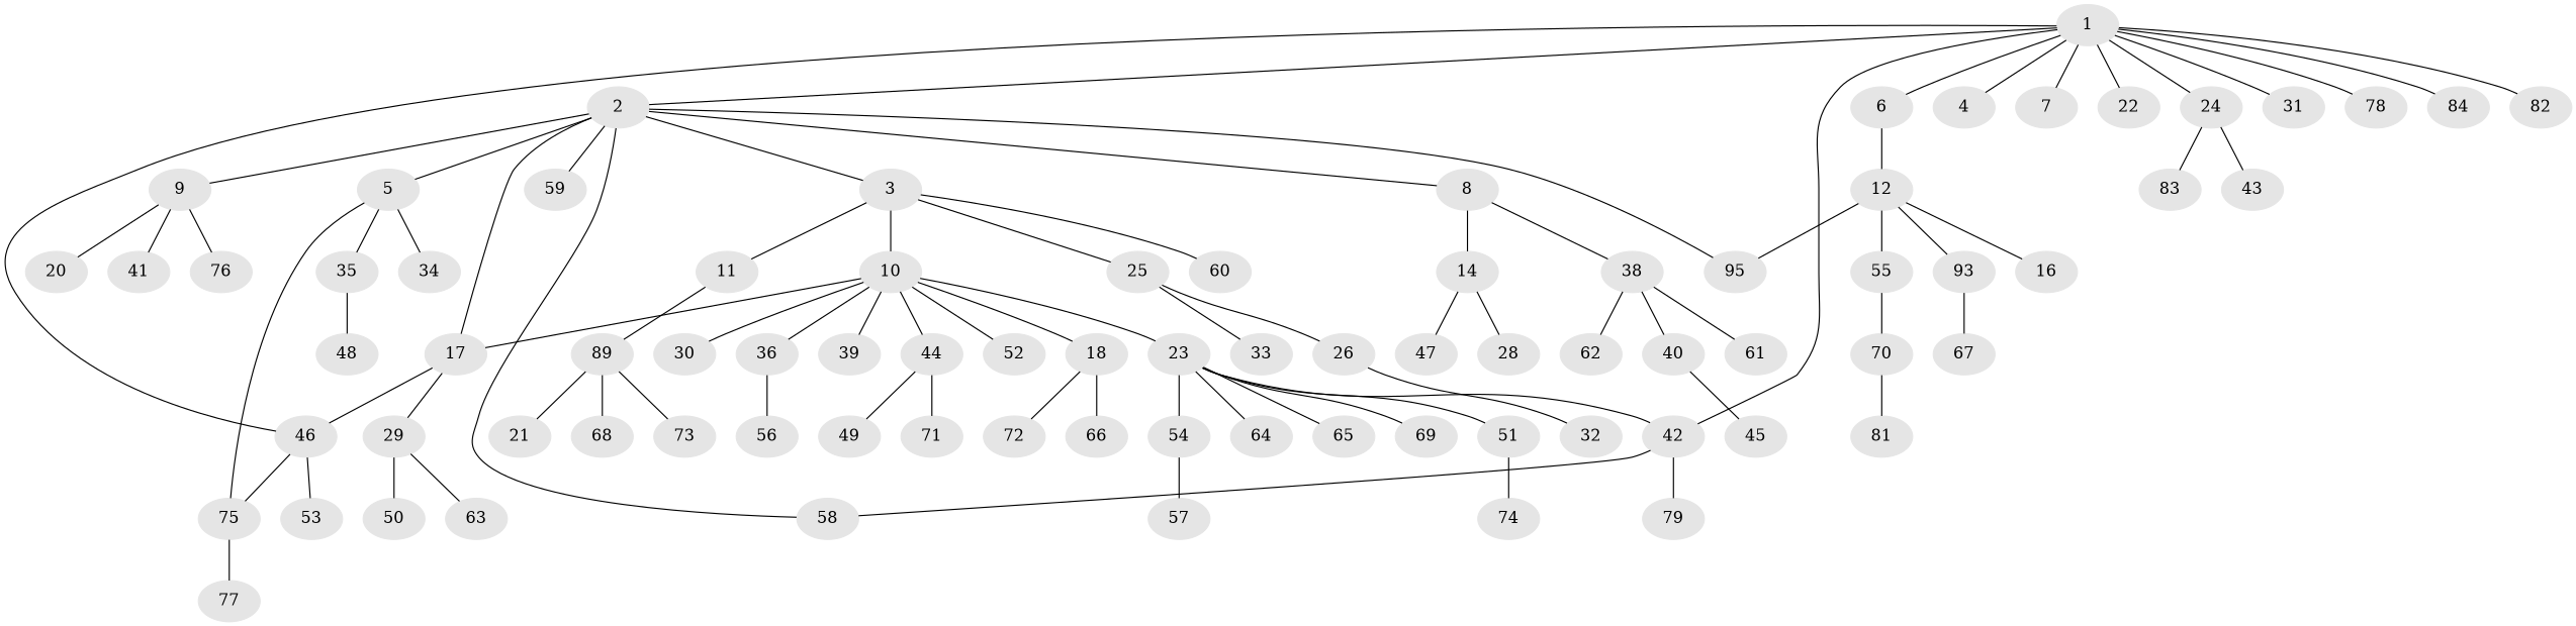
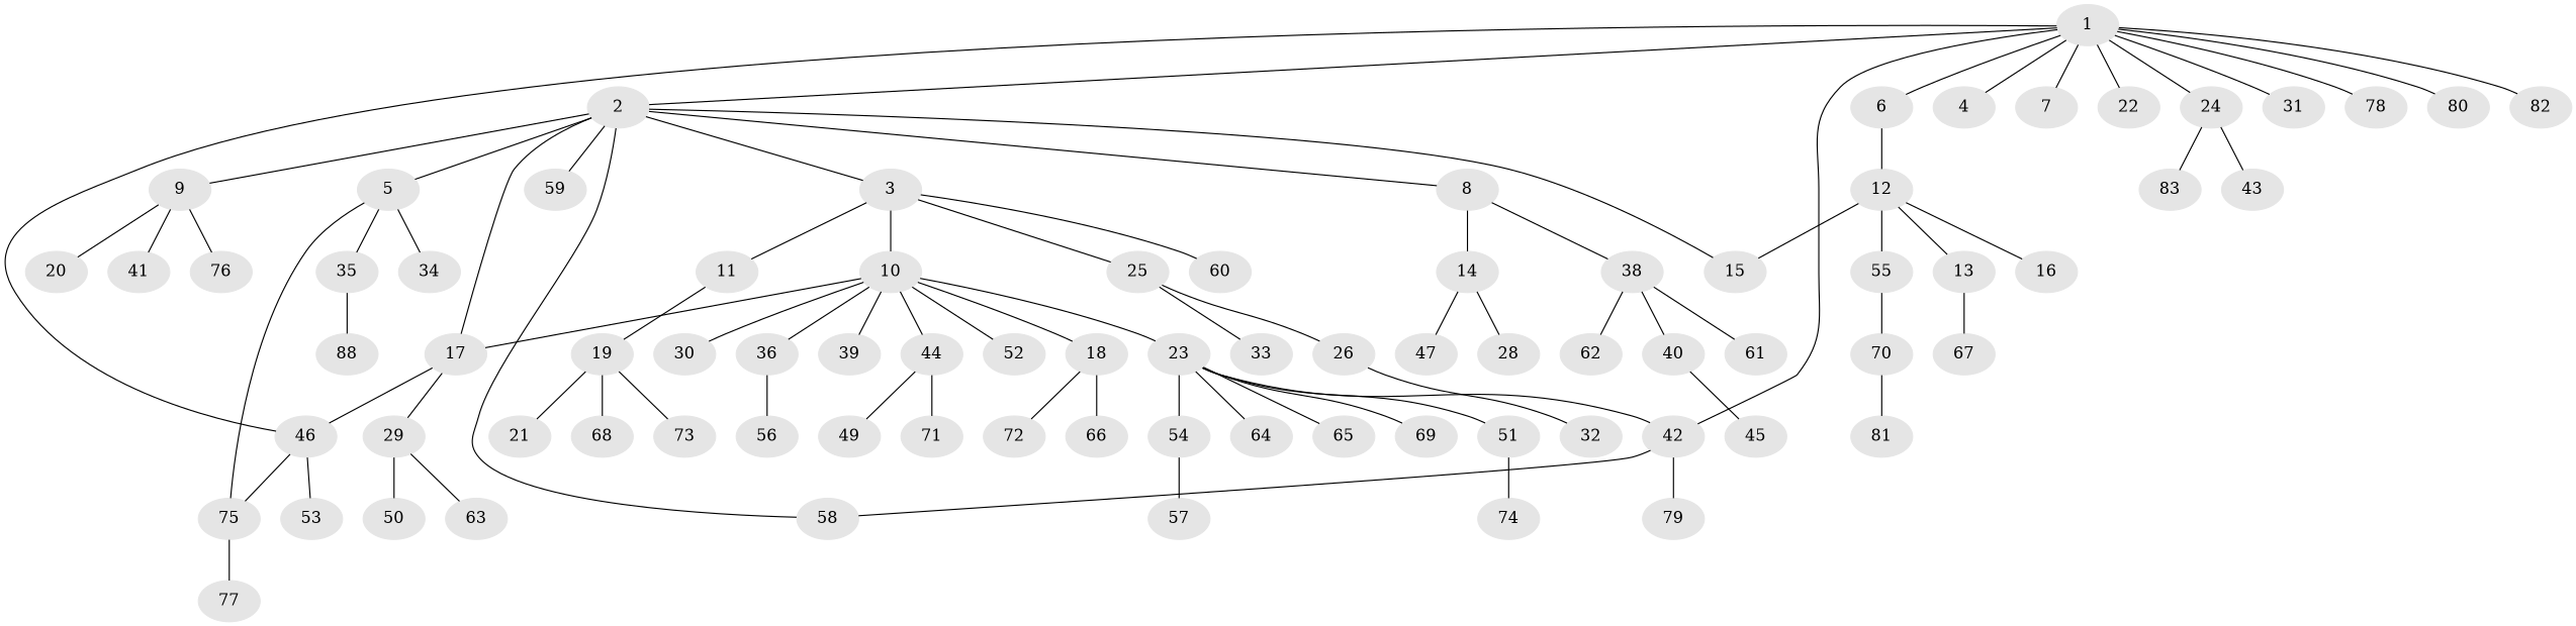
  graph {
    node [color=gray90 style=filled]
    1
    2
    4
    6
    7
    22
    24
    31
    42
    46
    78
-   80 [label=84]
+   80
    82
    3
    5
    8
    9
-   15 [label=95]
+   15
    58
    59
    17
    12
    43
    83
    79
    75
    53
    11
    10
    25
    60
    34
    35
    14
    38
    20
    41
    76
-   19 [label=89]
+   19
    18
    23
    30
    36
    39
    44
    52
    26
    33
-   48
+   48 [label=88]
    77
-   13 [label=93]
+   13
    16
    55
    28
    47
    40
    61
    62
    29
    66
    72
    51
    54
    64
    65
    69
    56
    49
    71
    21
    68
    73
    67
    70
    50
    63
    74
    57
    32
    45
    81
    1 -- 2
    1 -- 4
    1 -- 6
    1 -- 7
    1 -- 22
    1 -- 24
    1 -- 31
    1 -- 42
    1 -- 46
    1 -- 78
    1 -- 80
    1 -- 82
    2 -- 3
    2 -- 5
    2 -- 8
    2 -- 9
    2 -- 15
    2 -- 58
    2 -- 59
    2 -- 17
    6 -- 12
    24 -- 43
    24 -- 83
    42 -- 58
    42 -- 79
    46 -- 75
    46 -- 53
    3 -- 11
    3 -- 10
    3 -- 25
    3 -- 60
    5 -- 75
    5 -- 34
    5 -- 35
    8 -- 14
    8 -- 38
    9 -- 20
    9 -- 41
    9 -- 76
    17 -- 46
    17 -- 29
    12 -- 15
    12 -- 13
    12 -- 16
    12 -- 55
    75 -- 77
    11 -- 19
    10 -- 17
    10 -- 18
    10 -- 23
    10 -- 30
    10 -- 36
    10 -- 39
    10 -- 44
    10 -- 52
    25 -- 26
    25 -- 33
    35 -- 48
    14 -- 28
    14 -- 47
    38 -- 40
    38 -- 61
    38 -- 62
    19 -- 21
    19 -- 68
    19 -- 73
    18 -- 66
    18 -- 72
    23 -- 42
    23 -- 51
    23 -- 54
    23 -- 64
    23 -- 65
    23 -- 69
    36 -- 56
    44 -- 49
    44 -- 71
    26 -- 32
    13 -- 67
    55 -- 70
    40 -- 45
    29 -- 50
    29 -- 63
    51 -- 74
    54 -- 57
    70 -- 81
  }
